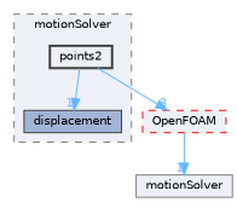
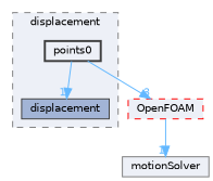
  digraph {
    compound=true
    node [color=grey25 fillcolor="#edf0f7" fontname=Helvetica fontsize=10 shape=box style=filled]
    edge [color=steelblue1 fontcolor=steelblue1 fontname=Helvetica fontsize=10 headlabel=1 labeldistance=1.5 labelfontname=Helvetica labelfontsize=10]
    n1 [fillcolor="#a2b4d6" height=0.2 label=displacement width=0.4]
-   n2 [height=0.2 label=points2 style="filled,bold" width=0.4]
+   n2 [height=0.2 label=points0 style="filled,bold" width=0.4]
    n3 [color=red height=0.2 label=OpenFOAM style="filled,dashed" width=0.4]
    n4 [color=grey50 height=0.2 label=motionSolver width=0.4]
    subgraph cluster_1 {
      bgcolor="#edf0f7"
      fontname=Helvetica
      fontsize=10
-     label=motionSolver
+     label=displacement
      pencolor=grey50
      style="filled,dashed"
      n1
      n2
    }
    n2 -> n1
    n2 -> n3 [headlabel=3]
    n3 -> n4
  }
